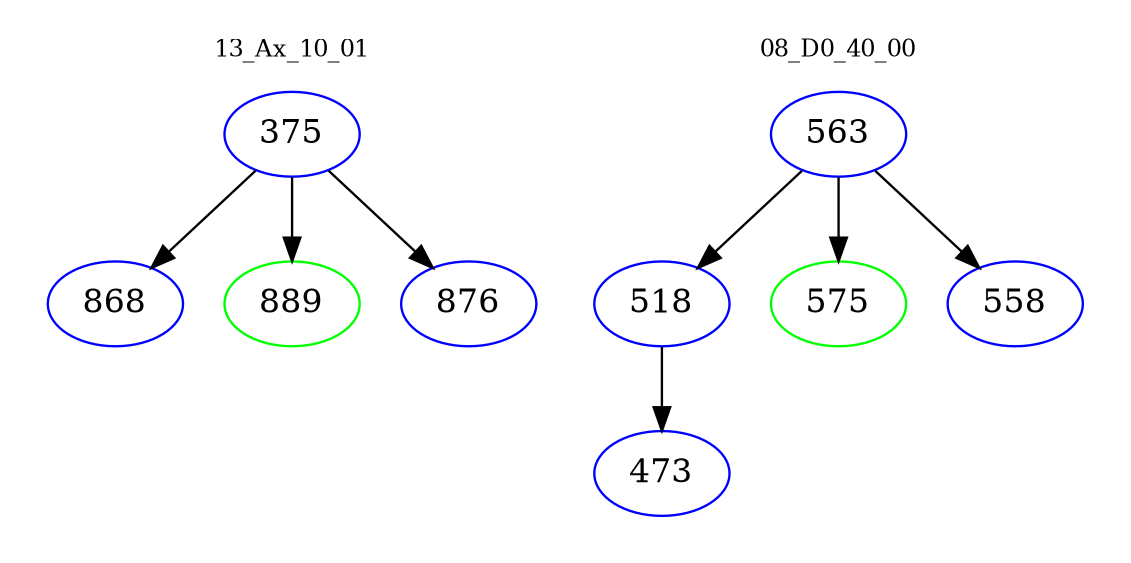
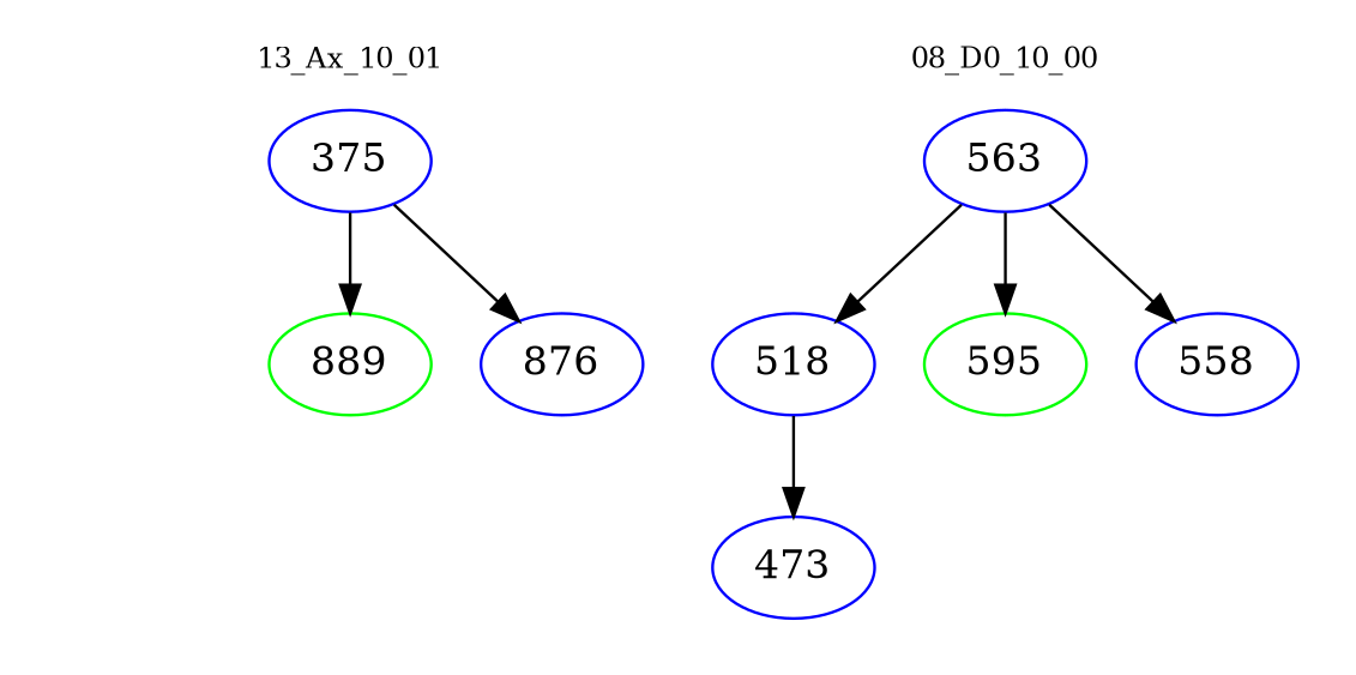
  digraph {
    node [color=blue]
    edge [color=black]
    n1 [label=375]
-   n2 [label=868]
    n3 [color=green label=889]
    n4 [label=876]
    n5 [label=563]
    n6 [label=518]
-   n7 [color=green label=575]
+   n7 [color=green label=595]
    n8 [label=558]
    n9 [label=473]
    subgraph cluster_1 {
      color=white
      fontsize=10
      label="13_Ax_10_01"
      n1
-     n2
      n3
      n4
    }
    subgraph cluster_2 {
      color=white
      fontsize=10
-     label="08_D0_40_00"
+     label="08_D0_10_00"
      n5
      n6
      n7
      n8
      n9
    }
-   n1 -> n2
    n1 -> n3
    n1 -> n4
    n5 -> n6
    n5 -> n7
    n5 -> n8
    n6 -> n9
  }
